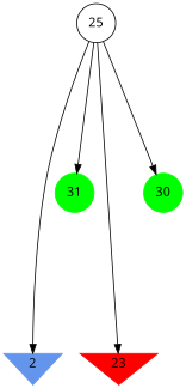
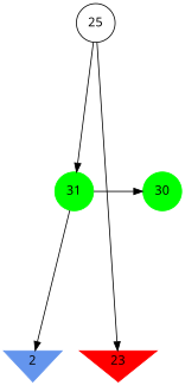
  digraph {
    fontname="Noto Sans"
    ranksep=2.0
    node [color=green fontname="Noto Sans" shape=circle style=filled]
    edge [fontname="Noto Sans"]
    n1 [color=cornflowerblue label=2 shape=invtriangle]
    23 [color=red shape=invtriangle]
    25 [color=black style=""]
    30
    31
    subgraph sub_1 {
      rank=same
      n1
      23
    }
    subgraph sub_2 {
      rank=same
      25
    }
    subgraph sub_3 {
      rank=same
      30
      31
    }
-   25 -> n1
+   31 -> n1
    25 -> 23
-   25 -> 30
+   31 -> 30
    25 -> 31
  }
